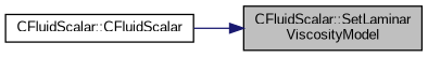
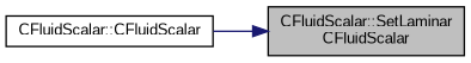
  digraph {
    rankdir=RL
    fontname="Liberation Sans"
    node [color=black fontname="Liberation Sans" fontsize=10 shape=record style=filled]
-   n1 [fillcolor=grey75 fontcolor=black height=0.2 label="CFluidScalar::SetLaminar\lViscosityModel" width=0.4]
+   n1 [fillcolor=grey75 fontcolor=black height=0.2 label="CFluidScalar::SetLaminar\lCFluidScalar" width=0.4]
    n2 [fillcolor=white height=0.2 label="CFluidScalar::CFluidScalar" width=0.4]
    n1 -> n2 [color=midnightblue dir=back fontname="Liberation Sans" fontsize=10 labelfontname=Helvetica labelfontsize=10 style=solid]
  }
